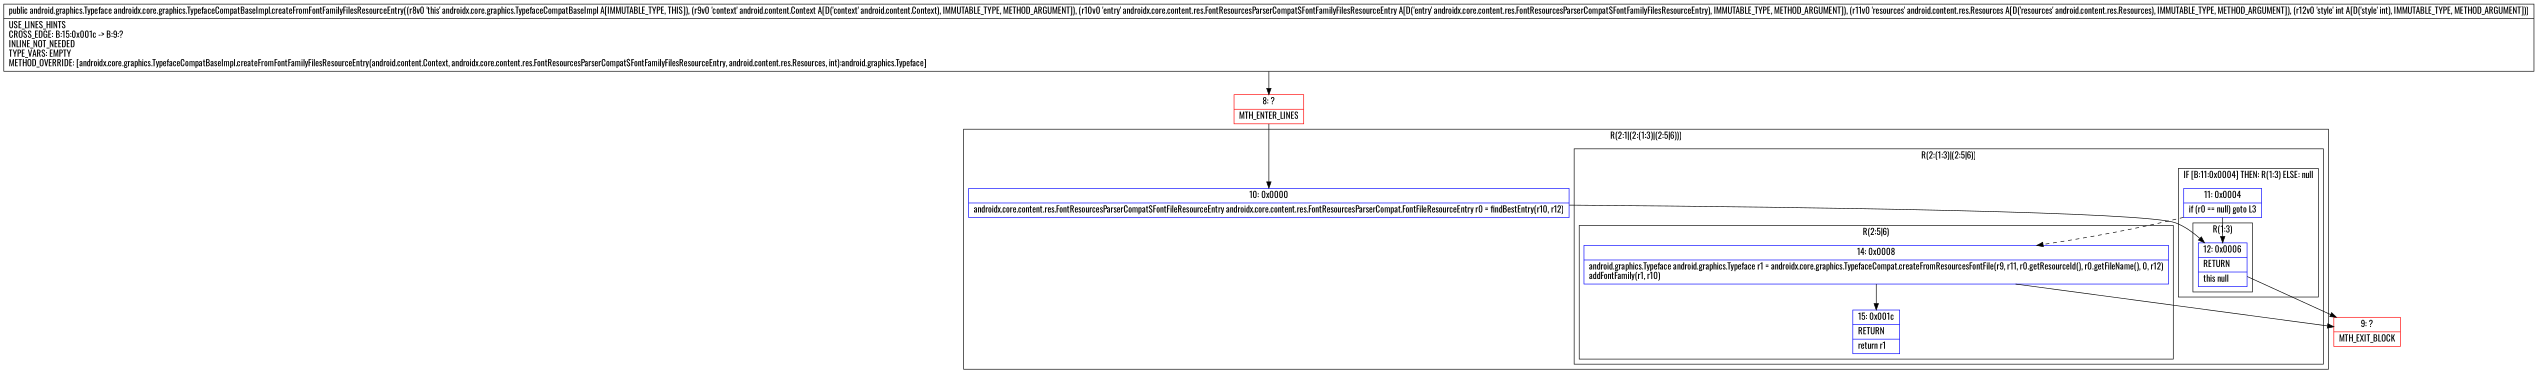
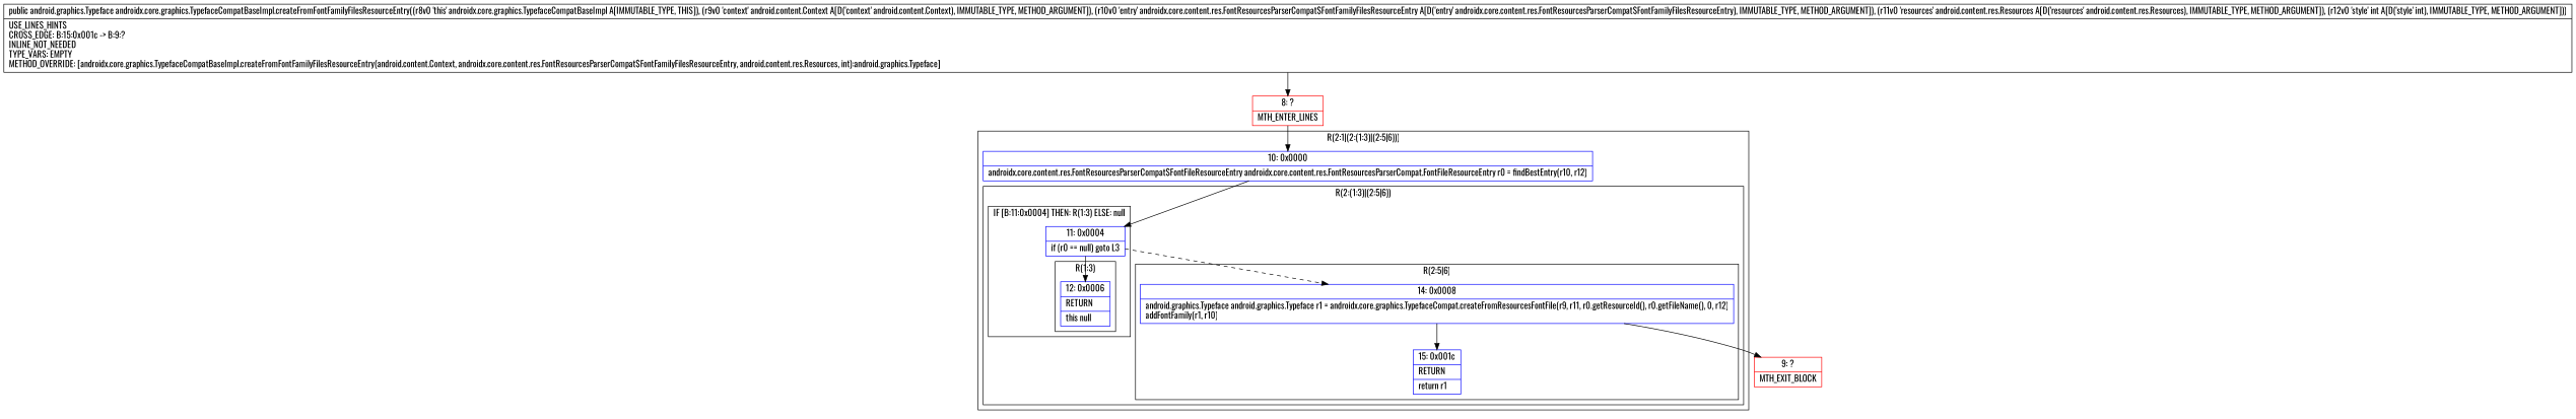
  digraph {
    fontname=Oswald
    node [color=blue fontname=Oswald shape=record]
    edge [fontname=Oswald]
    n1 [label="{12\:\ 0x0006|RETURN\l|this null\l}"]
    n2 [label="{11\:\ 0x0004|if (r0 == null) goto L3\l}"]
    n3 [label="{14\:\ 0x0008|android.graphics.Typeface android.graphics.Typeface r1 = androidx.core.graphics.TypefaceCompat.createFromResourcesFontFile(r9, r11, r0.getResourceId(), r0.getFileName(), 0, r12)\laddFontFamily(r1, r10)\l}"]
    n4 [label="{15\:\ 0x001c|RETURN\l|return r1\l}"]
    n5 [label="{10\:\ 0x0000|androidx.core.content.res.FontResourcesParserCompat$FontFileResourceEntry androidx.core.content.res.FontResourcesParserCompat.FontFileResourceEntry r0 = findBestEntry(r10, r12)\l}"]
    n6 [color=red label="{9\:\ ?|MTH_EXIT_BLOCK\l}"]
    n7 [color=red label="{8\:\ ?|MTH_ENTER_LINES\l}"]
    n8 [label="{public android.graphics.Typeface androidx.core.graphics.TypefaceCompatBaseImpl.createFromFontFamilyFilesResourceEntry((r8v0 'this' androidx.core.graphics.TypefaceCompatBaseImpl A[IMMUTABLE_TYPE, THIS]), (r9v0 'context' android.content.Context A[D('context' android.content.Context), IMMUTABLE_TYPE, METHOD_ARGUMENT]), (r10v0 'entry' androidx.core.content.res.FontResourcesParserCompat$FontFamilyFilesResourceEntry A[D('entry' androidx.core.content.res.FontResourcesParserCompat$FontFamilyFilesResourceEntry), IMMUTABLE_TYPE, METHOD_ARGUMENT]), (r11v0 'resources' android.content.res.Resources A[D('resources' android.content.res.Resources), IMMUTABLE_TYPE, METHOD_ARGUMENT]), (r12v0 'style' int A[D('style' int), IMMUTABLE_TYPE, METHOD_ARGUMENT]))  | USE_LINES_HINTS\lCROSS_EDGE: B:15:0x001c \-\> B:9:?\lINLINE_NOT_NEEDED\lTYPE_VARS: EMPTY\lMETHOD_OVERRIDE: [androidx.core.graphics.TypefaceCompatBaseImpl.createFromFontFamilyFilesResourceEntry(android.content.Context, androidx.core.content.res.FontResourcesParserCompat$FontFamilyFilesResourceEntry, android.content.res.Resources, int):android.graphics.Typeface]\l}" color=""]
    subgraph cluster_1 {
      label="R(2:1|(2:(1:3)|(2:5|6)))"
      n5
      subgraph cluster_2 {
        label="R(2:(1:3)|(2:5|6))"
        subgraph cluster_3 {
          label="IF [B:11:0x0004] THEN: R(1:3) ELSE: null"
          n2
          subgraph cluster_4 {
            label="R(1:3)"
            n1
          }
        }
        subgraph cluster_5 {
          label="R(2:5|6)"
          n3
          n4
        }
      }
    }
-   n1 -> n6
    n2 -> n1
    n2 -> n3 [style=dashed]
    n3 -> n4
    n3 -> n6
-   n5 -> n1
+   n5 -> n2
    n7 -> n5
    n8 -> n7
  }
